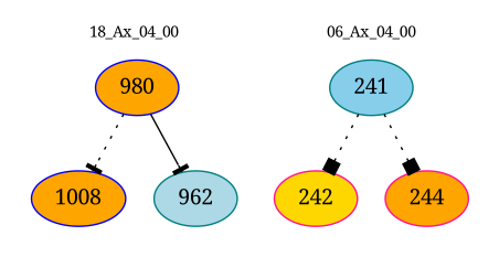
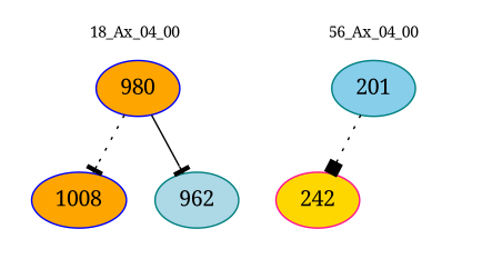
  digraph {
    fontname="Noto Serif"
    node [color=blue fillcolor=orange fontname="Noto Serif" style=filled]
    edge [arrowhead=tee color=black fontname="Noto Serif" style=dotted]
    n1 [label=980]
    n2 [label=1008]
    n3 [color=teal fillcolor=lightblue label=962]
-   n4 [color=teal fillcolor=skyblue label=241]
+   n4 [color=teal fillcolor=skyblue label=201]
    n5 [color=deeppink fillcolor=gold label=242]
-   n6 [color=deeppink label=244]
    subgraph cluster_1 {
      color=white
      fontsize=10
      label="18_Ax_04_00"
      n1
      n2
      n3
    }
    subgraph cluster_2 {
      color=white
      fontsize=10
-     label="06_Ax_04_00"
+     label="56_Ax_04_00"
      n4
      n5
-     n6
    }
    n1 -> n2
    n1 -> n3 [style=solid]
    n4 -> n5 [arrowhead=box]
-   n4 -> n6 [arrowhead=box]
  }
